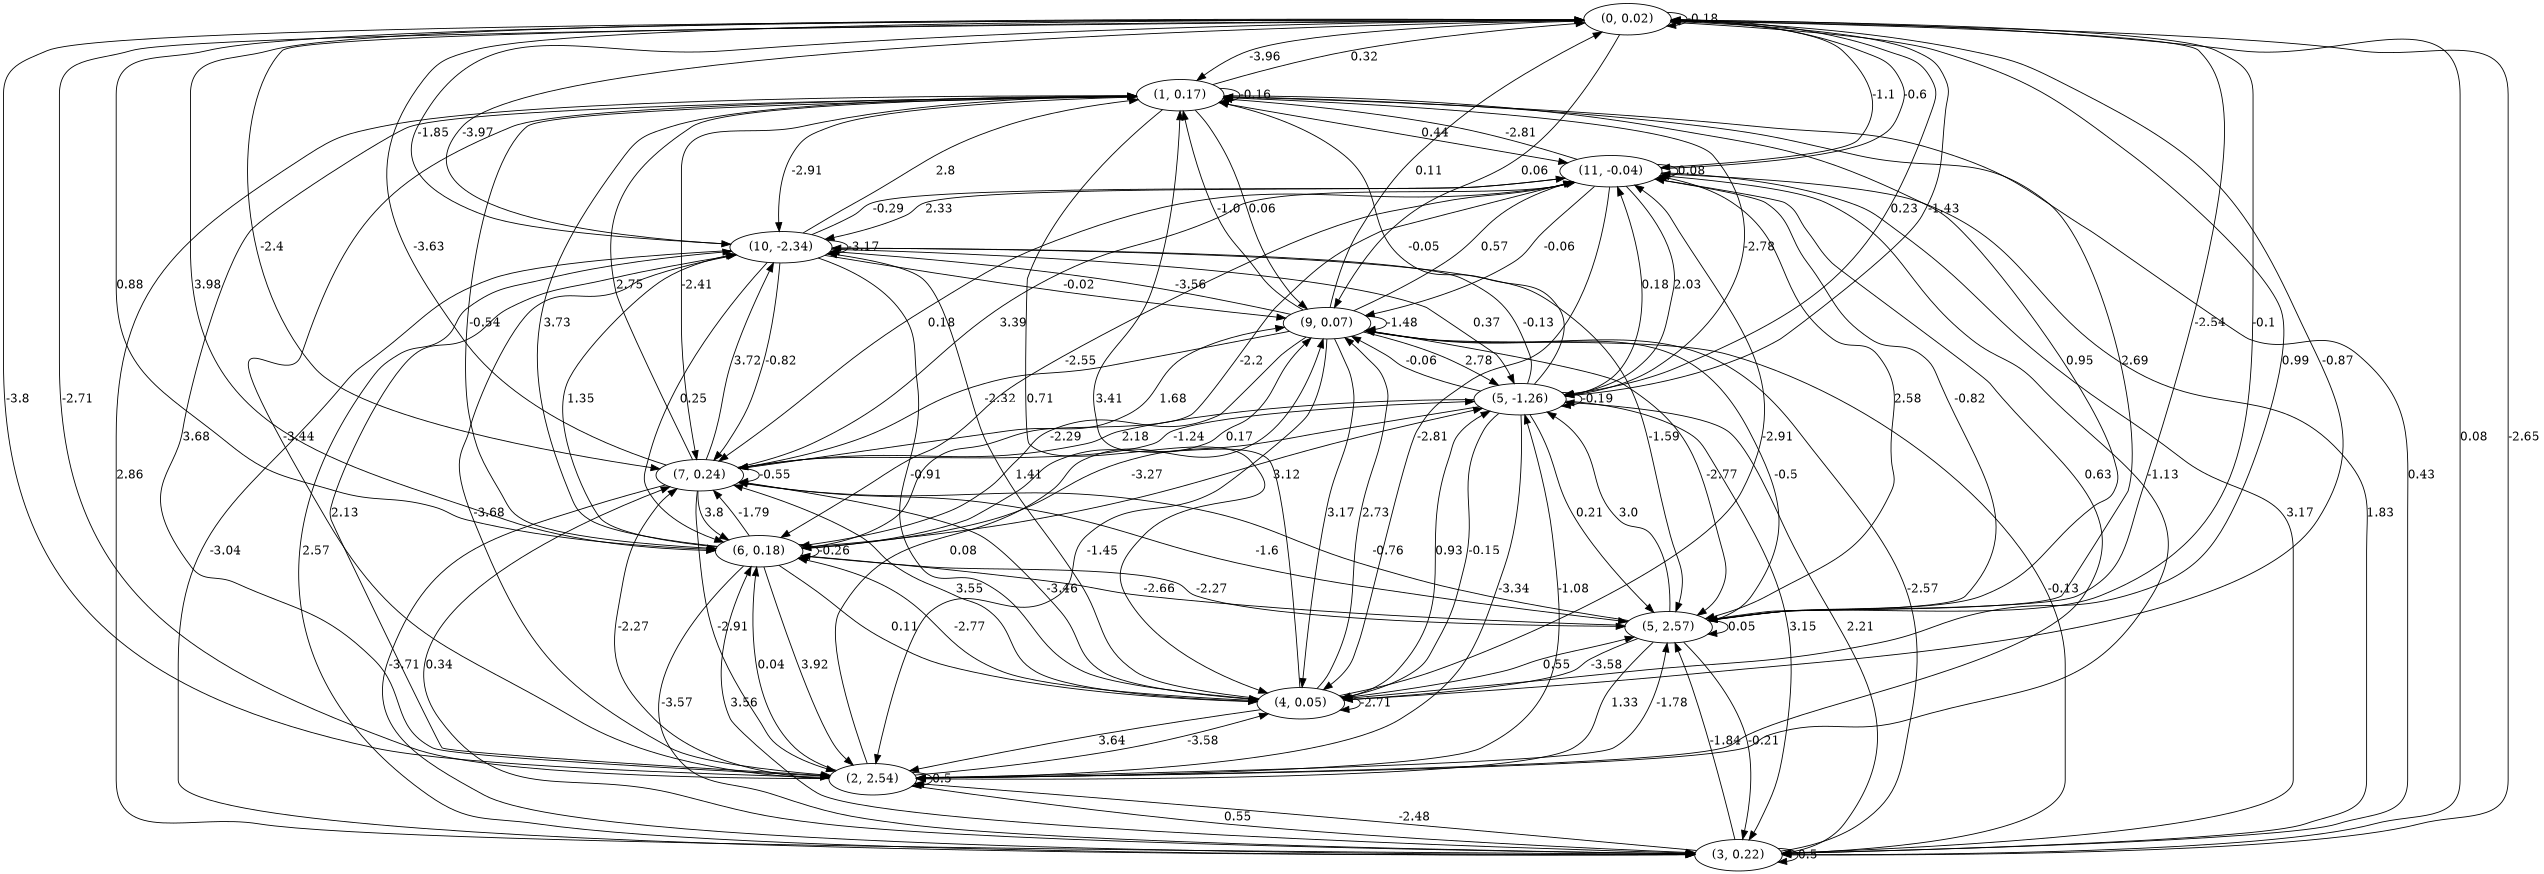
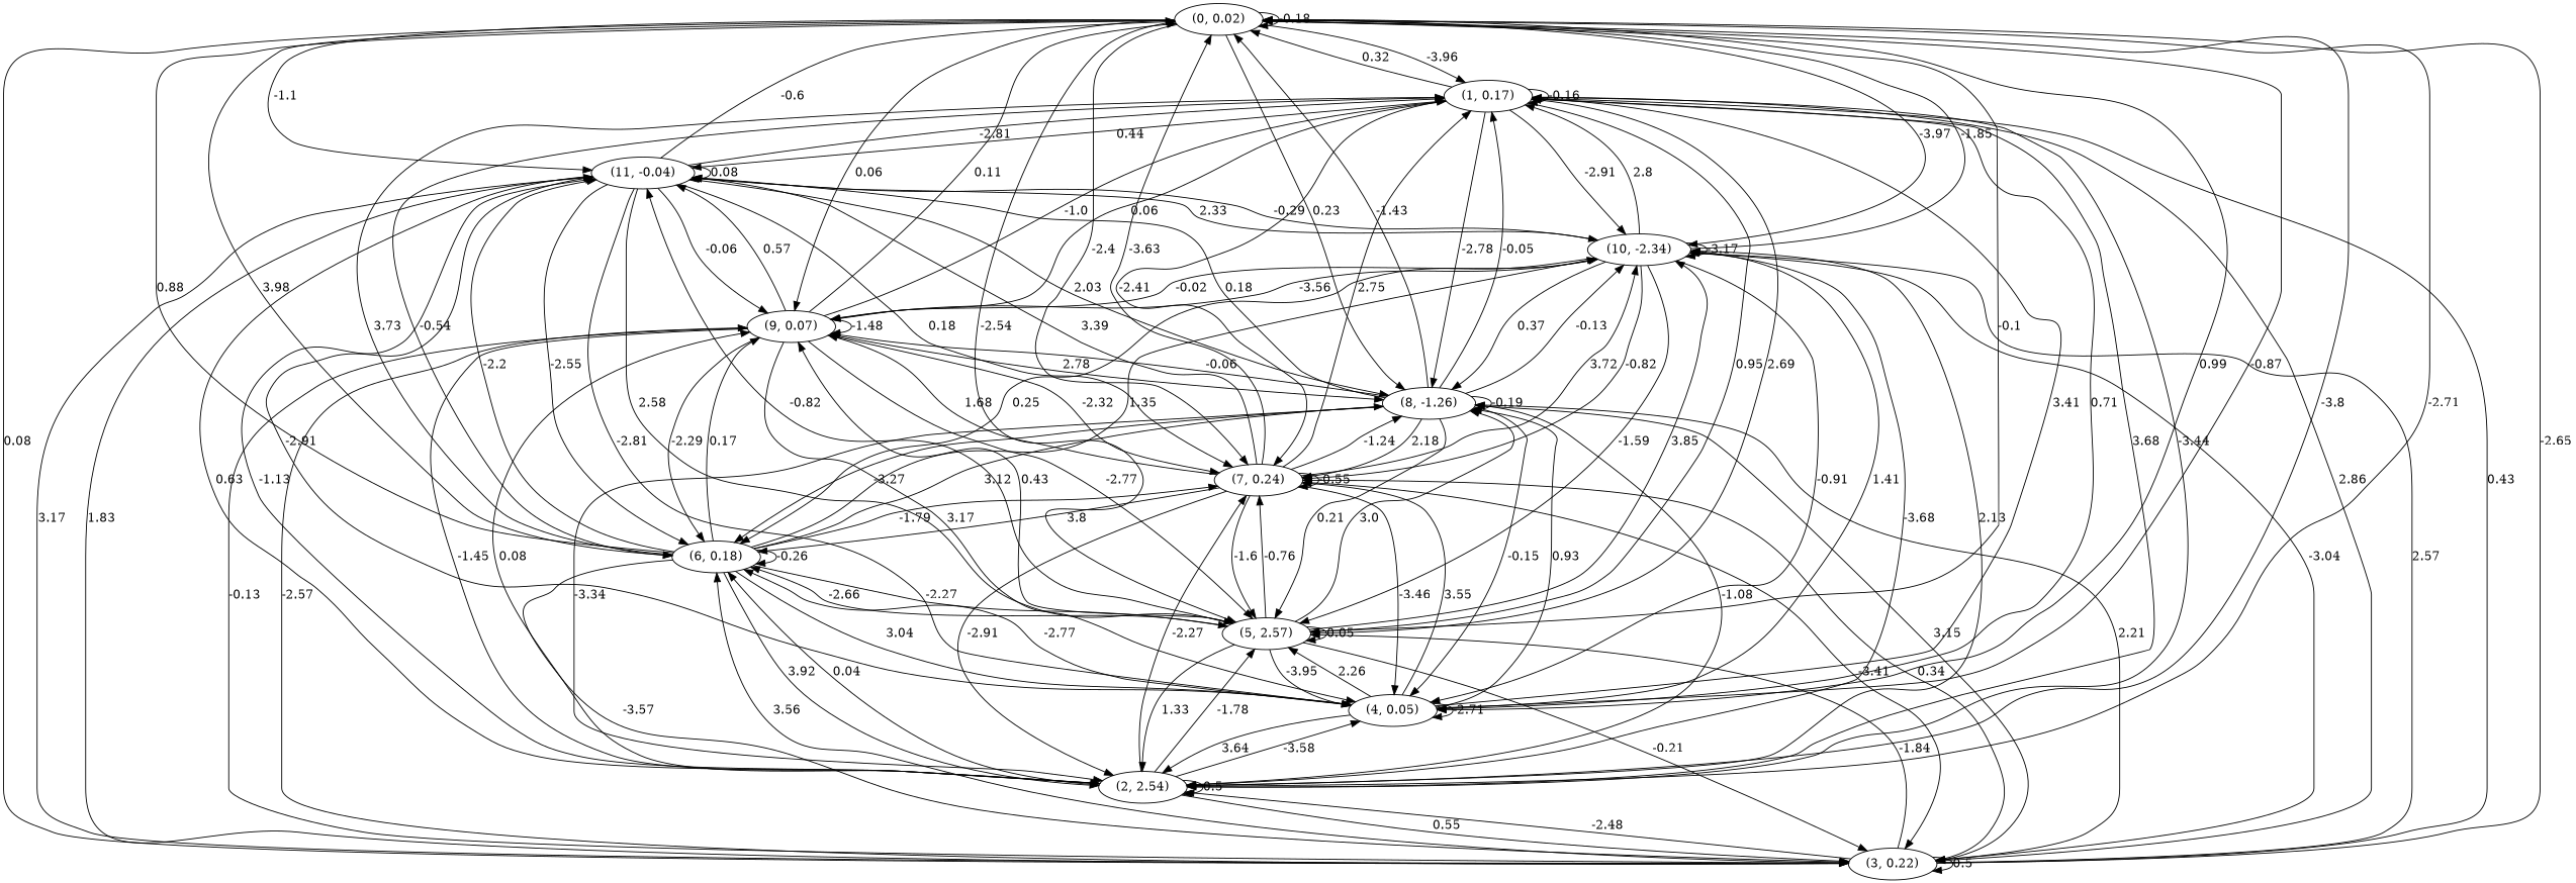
  digraph {
    n1 [label="(0, 0.02)"]
    n2 [label="(1, 0.17)"]
    n3 [label="(2, 2.54)"]
    n4 [label="(3, 0.22)"]
    n5 [label="(4, 0.05)"]
    n6 [label="(5, 2.57)"]
    n7 [label="(6, 0.18)"]
    n8 [label="(7, 0.24)"]
-   n9 [label="(5, -1.26)"]
+   n9 [label="(8, -1.26)"]
    n10 [label="(9, 0.07)"]
    n11 [label="(10, -2.34)"]
    n12 [label="(11, -0.04)"]
    n1 -> n1 [label=-0.18]
    n1 -> n2 [label=-3.96]
    n1 -> n3 [label=-3.8]
    n1 -> n4 [label=0.08]
    n1 -> n5 [label=0.99]
    n1 -> n6 [label=-2.54]
    n1 -> n7 [label=3.98]
    n1 -> n8 [label=-2.4]
    n1 -> n9 [label=0.23]
    n1 -> n10 [label=0.06]
    n1 -> n11 [label=-3.97]
    n1 -> n12 [label=-1.1]
    n2 -> n1 [label=0.32]
    n2 -> n2 [label=-0.16]
    n2 -> n3 [label=3.68]
    n2 -> n4 [label=2.86]
    n2 -> n5 [label=0.71]
    n2 -> n6 [label=0.95]
    n2 -> n7 [label=-0.54]
    n2 -> n8 [label=-2.41]
    n2 -> n9 [label=-2.78]
    n2 -> n10 [label=0.06]
    n2 -> n11 [label=-2.91]
    n2 -> n12 [label=0.44]
    n3 -> n1 [label=-2.71]
    n3 -> n2 [label=-3.44]
    n3 -> n3 [label=0.5]
    n3 -> n4 [label=0.55]
    n3 -> n5 [label=-3.58]
    n3 -> n6 [label=-1.78]
    n3 -> n7 [label=0.04]
    n3 -> n8 [label=-2.27]
    n3 -> n9 [label=-1.08]
    n3 -> n10 [label=0.08]
    n3 -> n11 [label=2.13]
    n3 -> n12 [label=-1.13]
    n4 -> n1 [label=-2.65]
    n4 -> n2 [label=0.43]
    n4 -> n3 [label=-2.48]
    n4 -> n4 [label=0.5]
    n4 -> n6 [label=-1.84]
    n4 -> n7 [label=3.56]
    n4 -> n8 [label=0.34]
    n4 -> n9 [label=2.21]
    n4 -> n10 [label=-2.57]
    n4 -> n11 [label=2.57]
    n4 -> n12 [label=1.83]
    n5 -> n1 [label=-0.87]
    n5 -> n2 [label=3.41]
    n5 -> n3 [label=3.64]
    n5 -> n5 [label=-2.71]
-   n5 -> n6 [label=0.55]
+   n5 -> n6 [label=2.26]
    n5 -> n7 [label=-2.77]
    n5 -> n8 [label=3.55]
    n5 -> n9 [label=0.93]
-   n5 -> n10 [label=2.73]
    n5 -> n11 [label=1.41]
    n5 -> n12 [label=-2.91]
    n6 -> n1 [label=-0.1]
    n6 -> n2 [label=2.69]
    n6 -> n3 [label=1.33]
    n6 -> n4 [label=-0.21]
-   n6 -> n5 [label=-3.58]
+   n6 -> n5 [label=-3.95]
    n6 -> n6 [label=0.05]
    n6 -> n7 [label=-2.66]
    n6 -> n8 [label=-0.76]
    n6 -> n9 [label=3.0]
-   n6 -> n10 [label=-0.5]
+   n6 -> n10 [label=0.43]
+   n6 -> n11 [label=3.85]
    n6 -> n12 [label=-0.82]
    n7 -> n1 [label=0.88]
    n7 -> n2 [label=3.73]
    n7 -> n3 [label=3.92]
    n7 -> n4 [label=-3.57]
-   n7 -> n5 [label=0.11]
+   n7 -> n5 [label=3.04]
    n7 -> n6 [label=-2.27]
    n7 -> n7 [label=-0.26]
    n7 -> n8 [label=-1.79]
    n7 -> n9 [label=3.12]
    n7 -> n10 [label=0.17]
    n7 -> n11 [label=1.35]
    n7 -> n12 [label=-2.2]
    n8 -> n1 [label=-3.63]
    n8 -> n2 [label=2.75]
    n8 -> n3 [label=-2.91]
-   n8 -> n4 [label=-3.71]
+   n8 -> n4 [label=-3.41]
    n8 -> n5 [label=-3.46]
    n8 -> n6 [label=-1.6]
    n8 -> n7 [label=3.8]
    n8 -> n8 [label=-0.55]
    n8 -> n9 [label=-1.24]
    n8 -> n10 [label=1.68]
    n8 -> n11 [label=3.72]
    n8 -> n12 [label=3.39]
    n9 -> n1 [label=-1.43]
    n9 -> n2 [label=-0.05]
    n9 -> n3 [label=-3.34]
    n9 -> n4 [label=3.15]
    n9 -> n5 [label=-0.15]
    n9 -> n6 [label=0.21]
    n9 -> n7 [label=-3.27]
    n9 -> n8 [label=2.18]
    n9 -> n9 [label=-0.19]
    n9 -> n10 [label=-0.06]
    n9 -> n11 [label=-0.13]
    n9 -> n12 [label=0.18]
    n10 -> n1 [label=0.11]
    n10 -> n2 [label=-1.0]
    n10 -> n3 [label=-1.45]
    n10 -> n4 [label=-0.13]
    n10 -> n5 [label=3.17]
    n10 -> n6 [label=-2.77]
    n10 -> n7 [label=-2.29]
    n10 -> n8 [label=-2.32]
    n10 -> n9 [label=2.78]
    n10 -> n10 [label=-1.48]
    n10 -> n11 [label=-3.56]
    n10 -> n12 [label=0.57]
    n11 -> n1 [label=-1.85]
    n11 -> n2 [label=2.8]
    n11 -> n3 [label=-3.68]
    n11 -> n4 [label=-3.04]
    n11 -> n5 [label=-0.91]
    n11 -> n6 [label=-1.59]
    n11 -> n7 [label=0.25]
    n11 -> n8 [label=-0.82]
    n11 -> n9 [label=0.37]
    n11 -> n10 [label=-0.02]
    n11 -> n11 [label=-3.17]
    n11 -> n12 [label=-0.29]
    n12 -> n1 [label=-0.6]
    n12 -> n2 [label=-2.81]
    n12 -> n3 [label=0.63]
    n12 -> n4 [label=3.17]
    n12 -> n5 [label=-2.81]
    n12 -> n6 [label=2.58]
    n12 -> n7 [label=-2.55]
    n12 -> n8 [label=0.18]
    n12 -> n9 [label=2.03]
    n12 -> n10 [label=-0.06]
    n12 -> n11 [label=2.33]
    n12 -> n12 [label=0.08]
  }
